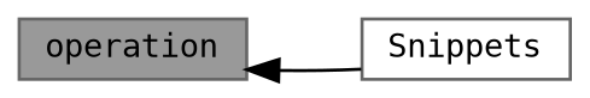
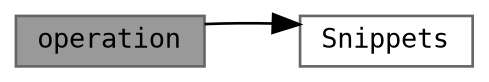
  digraph {
    rankdir=LR
    fontname="DejaVu Sans Mono"
    node [fontname="DejaVu Sans Mono" fontsize=10 shape=box style=filled]
    n1 [color=gray40 fillcolor=grey60 fontcolor=black height=0.2 label=operation width=0.4]
    n2 [color=grey40 fillcolor=white height=0.2 label=Snippets width=0.4]
-   n1 -> n2 [dir=back fontname="DejaVu Sans Mono" fontsize=10 labelfontname=Helvetica labelfontsize=10 shape=plaintext style=solid]
+   n2 -> n1 [dir=back fontname="DejaVu Sans Mono" fontsize=10 labelfontname=Helvetica labelfontsize=10 shape=plaintext style=solid]
  }
